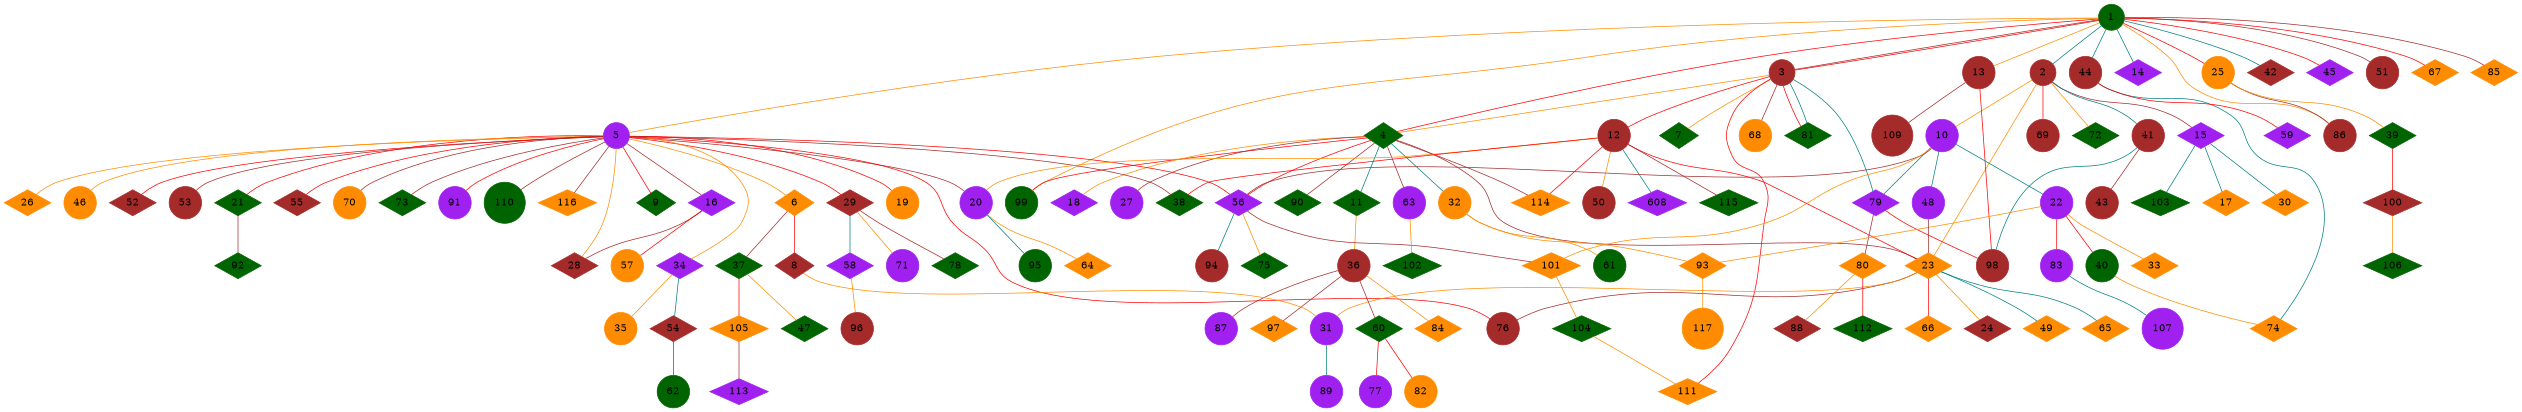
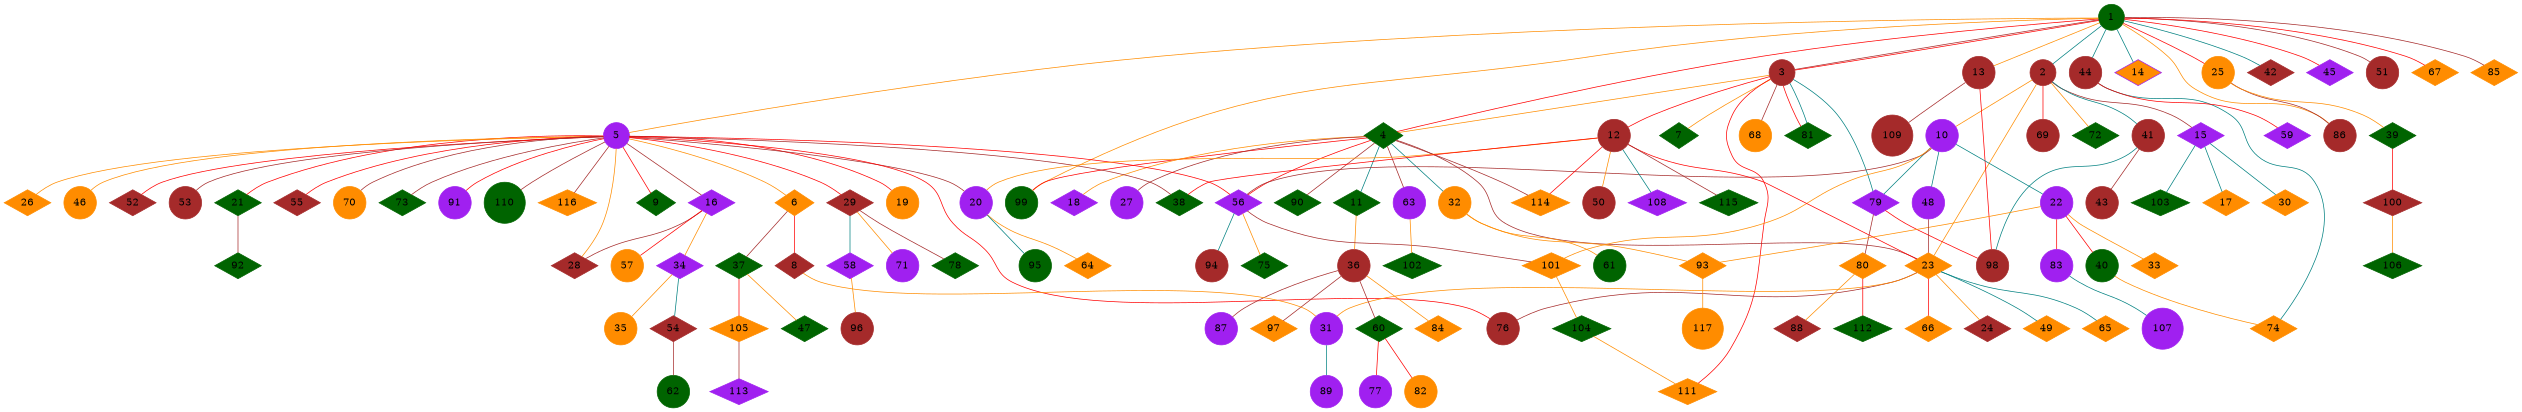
  graph {
    fontname="DejaVu Serif"
    node [color=darkorange fontname="DejaVu Serif" shape=diamond style=filled]
    edge [color=darkorange fontname="DejaVu Serif"]
    1 [color=darkgreen shape=circle]
    2 [color=brown shape=circle]
    3 [color=brown shape=circle]
    4 [color=darkgreen]
    5 [color=purple shape=circle]
    13 [color=brown shape=circle]
-   14 [color=purple]
+   14 [color=purple fillcolor=darkorange]
    25 [shape=circle]
    42 [color=brown]
    44 [color=brown shape=circle]
    45 [color=purple]
    51 [color=brown shape=circle]
    67
    85
    86 [color=brown shape=circle]
    99 [color=darkgreen shape=circle]
    10 [color=purple shape=circle]
    15 [color=purple]
    23
    41 [color=brown shape=circle]
    69 [color=brown shape=circle]
    72 [color=darkgreen]
    7 [color=darkgreen]
    12 [color=brown shape=circle]
    68 [shape=circle]
    79 [color=purple]
    81 [color=darkgreen]
    111
    11 [color=darkgreen]
    18 [color=purple]
    27 [color=purple shape=circle]
    32 [shape=circle]
    56 [color=purple]
    63 [color=purple shape=circle]
    90 [color=darkgreen]
    114
    6
    9 [color=darkgreen]
    16 [color=purple]
    19 [shape=circle]
    20 [color=purple shape=circle]
    21 [color=darkgreen]
    26
    28 [color=brown]
    29 [color=brown]
    34 [color=purple]
    38 [color=darkgreen]
    46 [shape=circle]
    52 [color=brown]
    53 [color=brown shape=circle]
    55 [color=brown]
    70 [shape=circle]
    73 [color=darkgreen]
    76 [color=brown shape=circle]
    91 [color=purple shape=circle]
    110 [color=darkgreen shape=circle]
    116
    98 [color=brown shape=circle]
    109 [color=brown shape=circle]
    39 [color=darkgreen]
    74
    59 [color=purple]
    22 [color=purple shape=circle]
    48 [color=purple shape=circle]
    101
    17
    30
    103 [color=darkgreen]
    31 [color=purple shape=circle]
    24 [color=brown]
    49
    65
    66
    43 [color=brown shape=circle]
    50 [color=brown shape=circle]
-   108 [color=purple label=608]
+   108 [color=purple]
    115 [color=darkgreen]
    80
    36 [color=brown shape=circle]
    93
    61 [color=darkgreen shape=circle]
    75 [color=darkgreen]
    94 [color=brown shape=circle]
    102 [color=darkgreen]
    8 [color=brown]
    37 [color=darkgreen]
    57 [shape=circle]
    64
    95 [color=darkgreen shape=circle]
    92 [color=darkgreen]
    58 [color=purple]
    71 [color=purple shape=circle]
    78 [color=darkgreen]
    35 [shape=circle]
    54 [color=brown]
    47 [color=darkgreen]
    105
    89 [color=purple shape=circle]
    33
    40 [color=darkgreen shape=circle]
    83 [color=purple shape=circle]
    104 [color=darkgreen]
    60 [color=darkgreen]
    84
    87 [color=purple shape=circle]
    97
    107 [color=purple shape=circle]
    117 [shape=circle]
    100 [color=brown]
    96 [color=brown shape=circle]
    62 [color=darkgreen shape=circle]
    77 [color=purple shape=circle]
    82 [shape=circle]
    113 [color=purple]
    106 [color=darkgreen]
    88 [color=brown]
    112 [color=darkgreen]
    1 -- 2 [color=teal]
    1 -- 3 [color=brown]
    1 -- 3 [color=red]
    1 -- 4 [color=red]
    1 -- 5
    1 -- 13
    1 -- 14 [color=teal]
    1 -- 25 [color=red]
    1 -- 42 [color=teal]
    1 -- 44 [color=teal]
    1 -- 45 [color=red]
    1 -- 51 [color=brown]
    1 -- 67 [color=red]
    1 -- 85 [color=brown]
    1 -- 86
    1 -- 99
    2 -- 10
    2 -- 15 [color=brown]
    2 -- 23
    2 -- 41 [color=teal]
    2 -- 69 [color=red]
    2 -- 72
    3 -- 4
    3 -- 7
    3 -- 12 [color=red]
    3 -- 68 [color=brown]
    3 -- 79 [color=teal]
    3 -- 81 [color=red]
    3 -- 81 [color=teal]
    3 -- 111 [color=red]
    4 -- 99 [color=red]
    4 -- 23 [color=brown]
    4 -- 11 [color=teal]
    4 -- 18
    4 -- 27 [color=brown]
    4 -- 32 [color=teal]
    4 -- 56 [color=red]
    4 -- 63 [color=brown]
    4 -- 90 [color=brown]
    4 -- 114 [color=brown]
    5 -- 56 [color=red]
    5 -- 6
    5 -- 9 [color=red]
    5 -- 16 [color=brown]
    5 -- 19 [color=red]
    5 -- 20 [color=brown]
    5 -- 21 [color=red]
    5 -- 26
    5 -- 28
    5 -- 29 [color=red]
-   5 -- 34
+   16 -- 34
    5 -- 38 [color=brown]
    5 -- 46
    5 -- 52 [color=red]
    5 -- 53 [color=brown]
    5 -- 55 [color=red]
    5 -- 70 [color=brown]
    5 -- 73 [color=brown]
    5 -- 76 [color=red]
    5 -- 91 [color=red]
    5 -- 110 [color=brown]
    5 -- 116 [color=brown]
    13 -- 98 [color=red]
    13 -- 109 [color=brown]
    25 -- 86 [color=brown]
    25 -- 39
    44 -- 74 [color=teal]
    44 -- 59 [color=red]
    10 -- 79 [color=teal]
    10 -- 56 [color=brown]
    10 -- 22 [color=teal]
    10 -- 48 [color=teal]
    10 -- 101
    15 -- 17 [color=teal]
    15 -- 30 [color=teal]
    15 -- 103 [color=teal]
    23 -- 76 [color=brown]
    23 -- 31
    23 -- 24
    23 -- 49 [color=teal]
    23 -- 65 [color=teal]
    23 -- 66 [color=red]
    41 -- 98 [color=teal]
    41 -- 43 [color=brown]
    12 -- 23 [color=red]
    12 -- 114 [color=red]
    12 -- 20
    12 -- 38 [color=red]
    12 -- 50
    12 -- 108 [color=teal]
    12 -- 115 [color=brown]
    79 -- 98 [color=red]
    79 -- 80 [color=brown]
    11 -- 36
    32 -- 93
    32 -- 61
    56 -- 101 [color=brown]
    56 -- 75
    56 -- 94 [color=teal]
    63 -- 102
    6 -- 8 [color=red]
    6 -- 37 [color=brown]
    16 -- 28 [color=brown]
    16 -- 57 [color=red]
    20 -- 64
    20 -- 95 [color=teal]
    21 -- 92 [color=brown]
    29 -- 58 [color=teal]
    29 -- 71
    29 -- 78 [color=brown]
    34 -- 35
    34 -- 54 [color=teal]
    39 -- 100 [color=red]
    22 -- 93
    22 -- 33
    22 -- 40 [color=red]
    22 -- 83 [color=red]
    48 -- 23 [color=brown]
    101 -- 104
    31 -- 89 [color=teal]
    80 -- 88
    80 -- 112 [color=red]
    36 -- 60 [color=brown]
    36 -- 84
    36 -- 87 [color=brown]
    36 -- 97 [color=brown]
    93 -- 117
    8 -- 31
    37 -- 47
    37 -- 105 [color=red]
    58 -- 96
    54 -- 62 [color=brown]
    105 -- 113 [color=brown]
    40 -- 74
    83 -- 107 [color=teal]
    104 -- 111
    60 -- 77 [color=red]
    60 -- 82 [color=red]
    100 -- 106
  }
